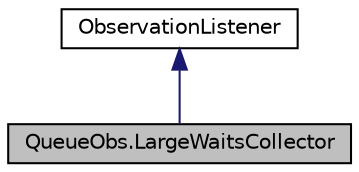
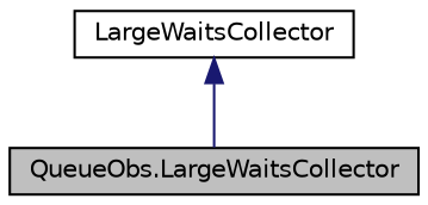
  digraph {
    node [color=black fontname=Helvetica fontsize=10 shape=record]
    n1 [fillcolor=grey75 fontcolor=black height=0.2 label="QueueObs.LargeWaitsCollector" style=filled width=0.4]
-   n2 [height=0.2 label=ObservationListener width=0.4]
+   n2 [height=0.2 label=LargeWaitsCollector width=0.4]
    n2 -> n1 [color=midnightblue dir=back fontname=Helvetica fontsize=10 labelfontname=Helvetica labelfontsize=10 style=solid]
  }
